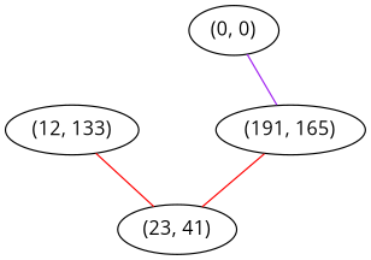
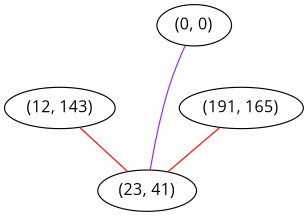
  graph {
    fontname="Open Sans"
    node [fontname="Open Sans"]
    edge [color=red fontname="Open Sans" weight=1]
-   "(12, 133)"
+   "(12, 133)" [label="(12, 143)"]
    "(23, 41)"
    "(0, 0)"
    n4 [label="(191, 165)"]
    "(12, 133)" -- "(23, 41)"
-   "(0, 0)" -- n4 [color=purple weight=4]
+   "(0, 0)" -- "(23, 41)" [color=purple weight=4]
    n4 -- "(23, 41)"
  }
